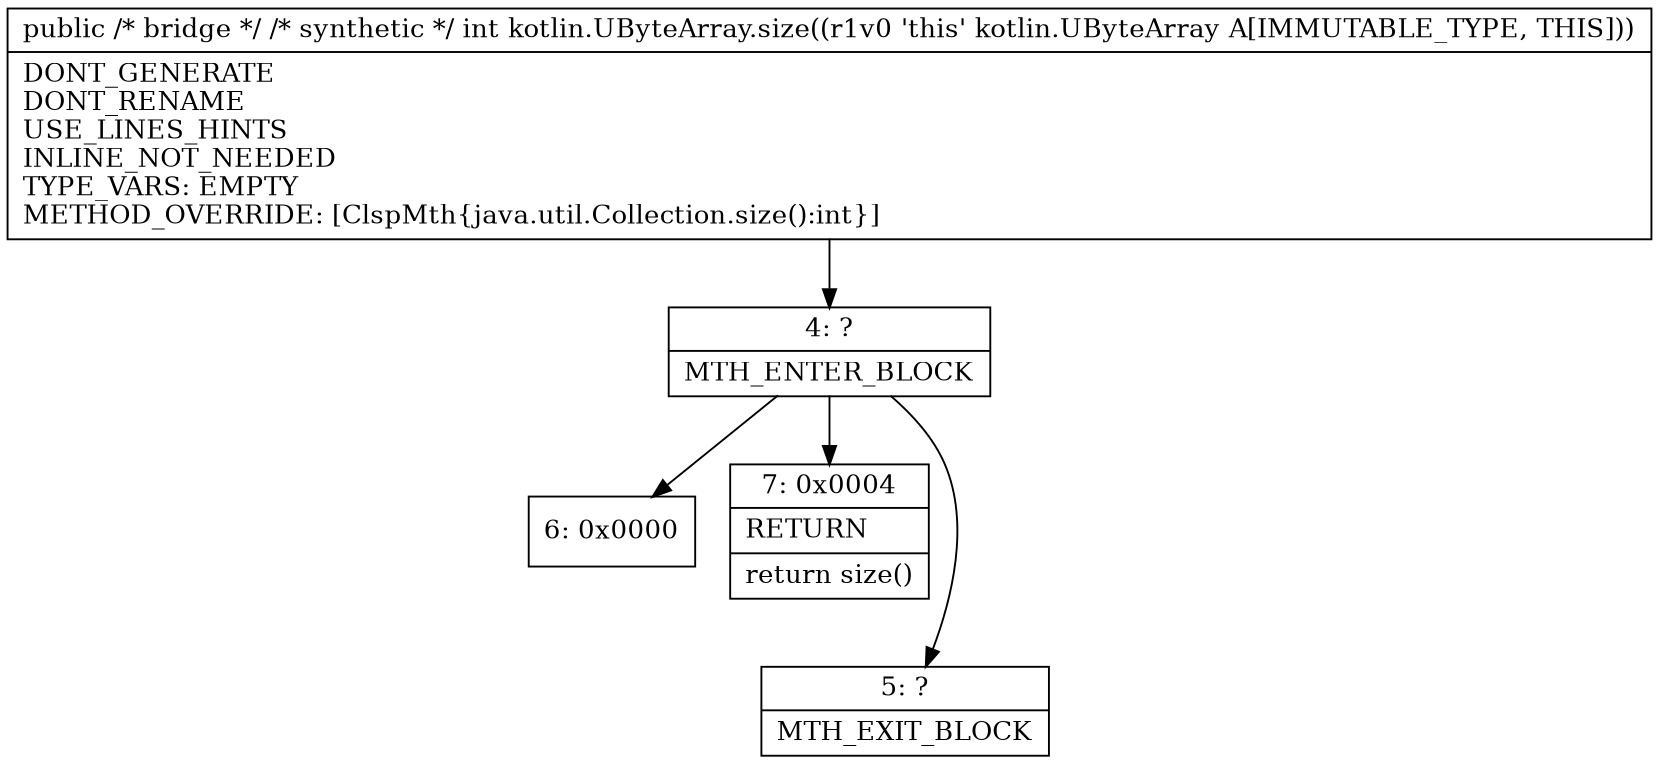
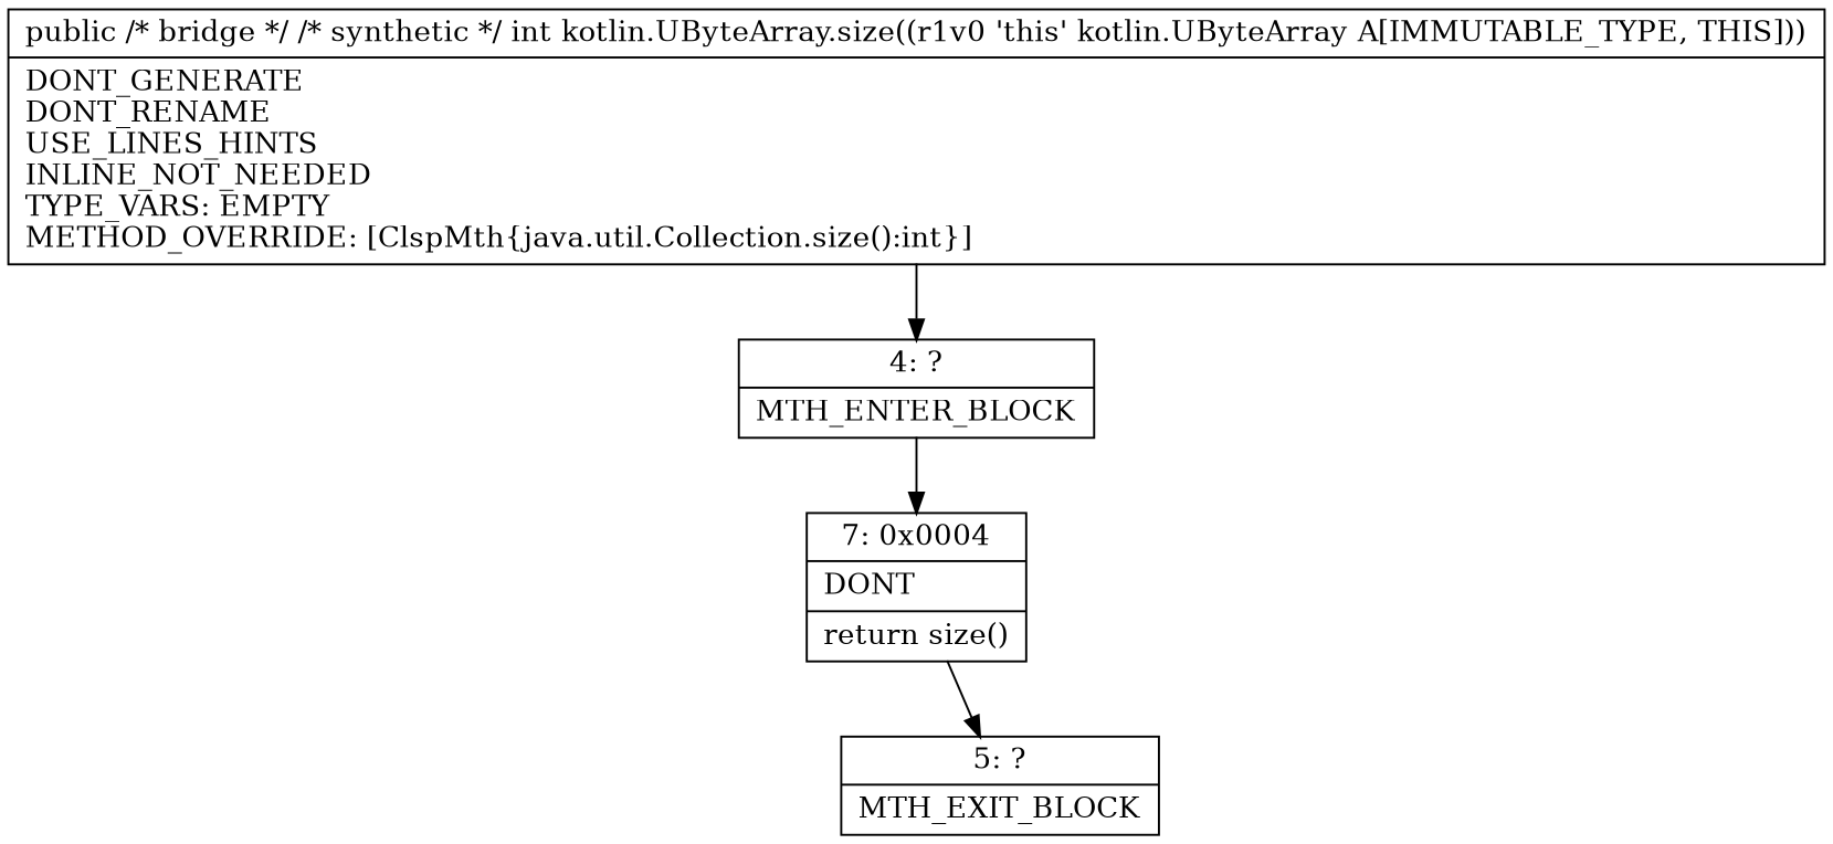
  digraph {
    node [shape=record]
    n1 [label="{4\:\ ?|MTH_ENTER_BLOCK\l}"]
-   n2 [label="{6\:\ 0x0000}"]
-   n3 [label="{7\:\ 0x0004|RETURN\l|return size()\l}"]
+   n3 [label="{7\:\ 0x0004|DONT\l|return size()\l}"]
    n4 [label="{5\:\ ?|MTH_EXIT_BLOCK\l}"]
    n5 [label="{public \/* bridge *\/ \/* synthetic *\/ int kotlin.UByteArray.size((r1v0 'this' kotlin.UByteArray A[IMMUTABLE_TYPE, THIS]))  | DONT_GENERATE\lDONT_RENAME\lUSE_LINES_HINTS\lINLINE_NOT_NEEDED\lTYPE_VARS: EMPTY\lMETHOD_OVERRIDE: [ClspMth\{java.util.Collection.size():int\}]\l}"]
-   n1 -> n2
    n1 -> n3
-   n1 -> n4
+   n3 -> n4
    n5 -> n1
  }
